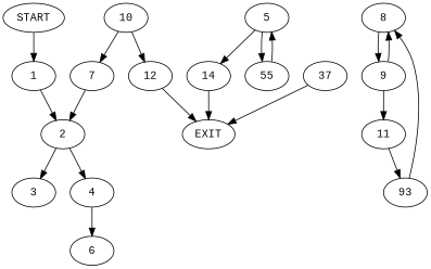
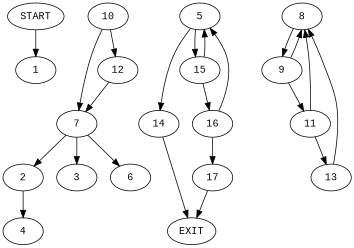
  digraph {
    fontname="Liberation Mono"
    node [fontname="Liberation Mono"]
    edge [fontname="Liberation Mono"]
    n1 [label=START]
    1
    2
    n4 [label=EXIT]
    3
    4
    6
    5
    14
-   15 [label=55]
+   15
    7
+   16
    8
    9
    11
    10
    12
-   13 [label=93]
-   17 [label=37]
+   13
+   17
    n1 -> 1
-   1 -> 2
-   2 -> 3
+   7 -> 3
    2 -> 4
-   4 -> 6
+   7 -> 6
    5 -> 14
    5 -> 15
    14 -> n4
    15 -> 5
+   15 -> 16
    7 -> 2
+   16 -> 5
+   16 -> 17
    8 -> 9
    9 -> 8
    9 -> 11
+   11 -> 8
    11 -> 13
    10 -> 7
    10 -> 12
-   12 -> n4
+   12 -> 7
    13 -> 8
    17 -> n4
  }
